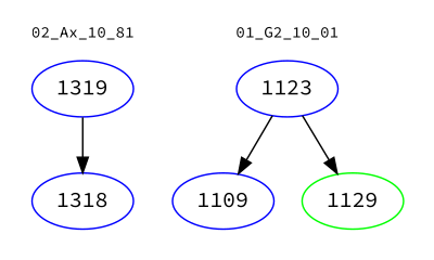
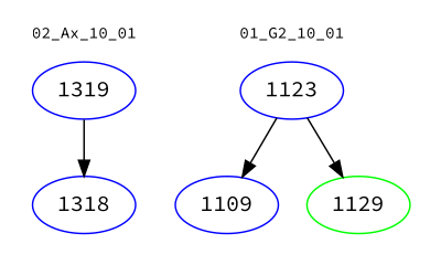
  digraph {
    fontname="Source Code Pro"
    node [color=blue fontname="Source Code Pro"]
    edge [color=black fontname="Source Code Pro"]
    n1 [label=1319]
    n2 [label=1318]
    n3 [label=1123]
    n4 [label=1109]
    n5 [color=green label=1129]
    subgraph cluster_1 {
      color=white
      fontsize=10
-     label="02_Ax_10_81"
+     label="02_Ax_10_01"
      n1
      n2
    }
    subgraph cluster_2 {
      color=white
      fontsize=10
      label="01_G2_10_01"
      n3
      n4
      n5
    }
    n1 -> n2
    n3 -> n4
    n3 -> n5
  }
